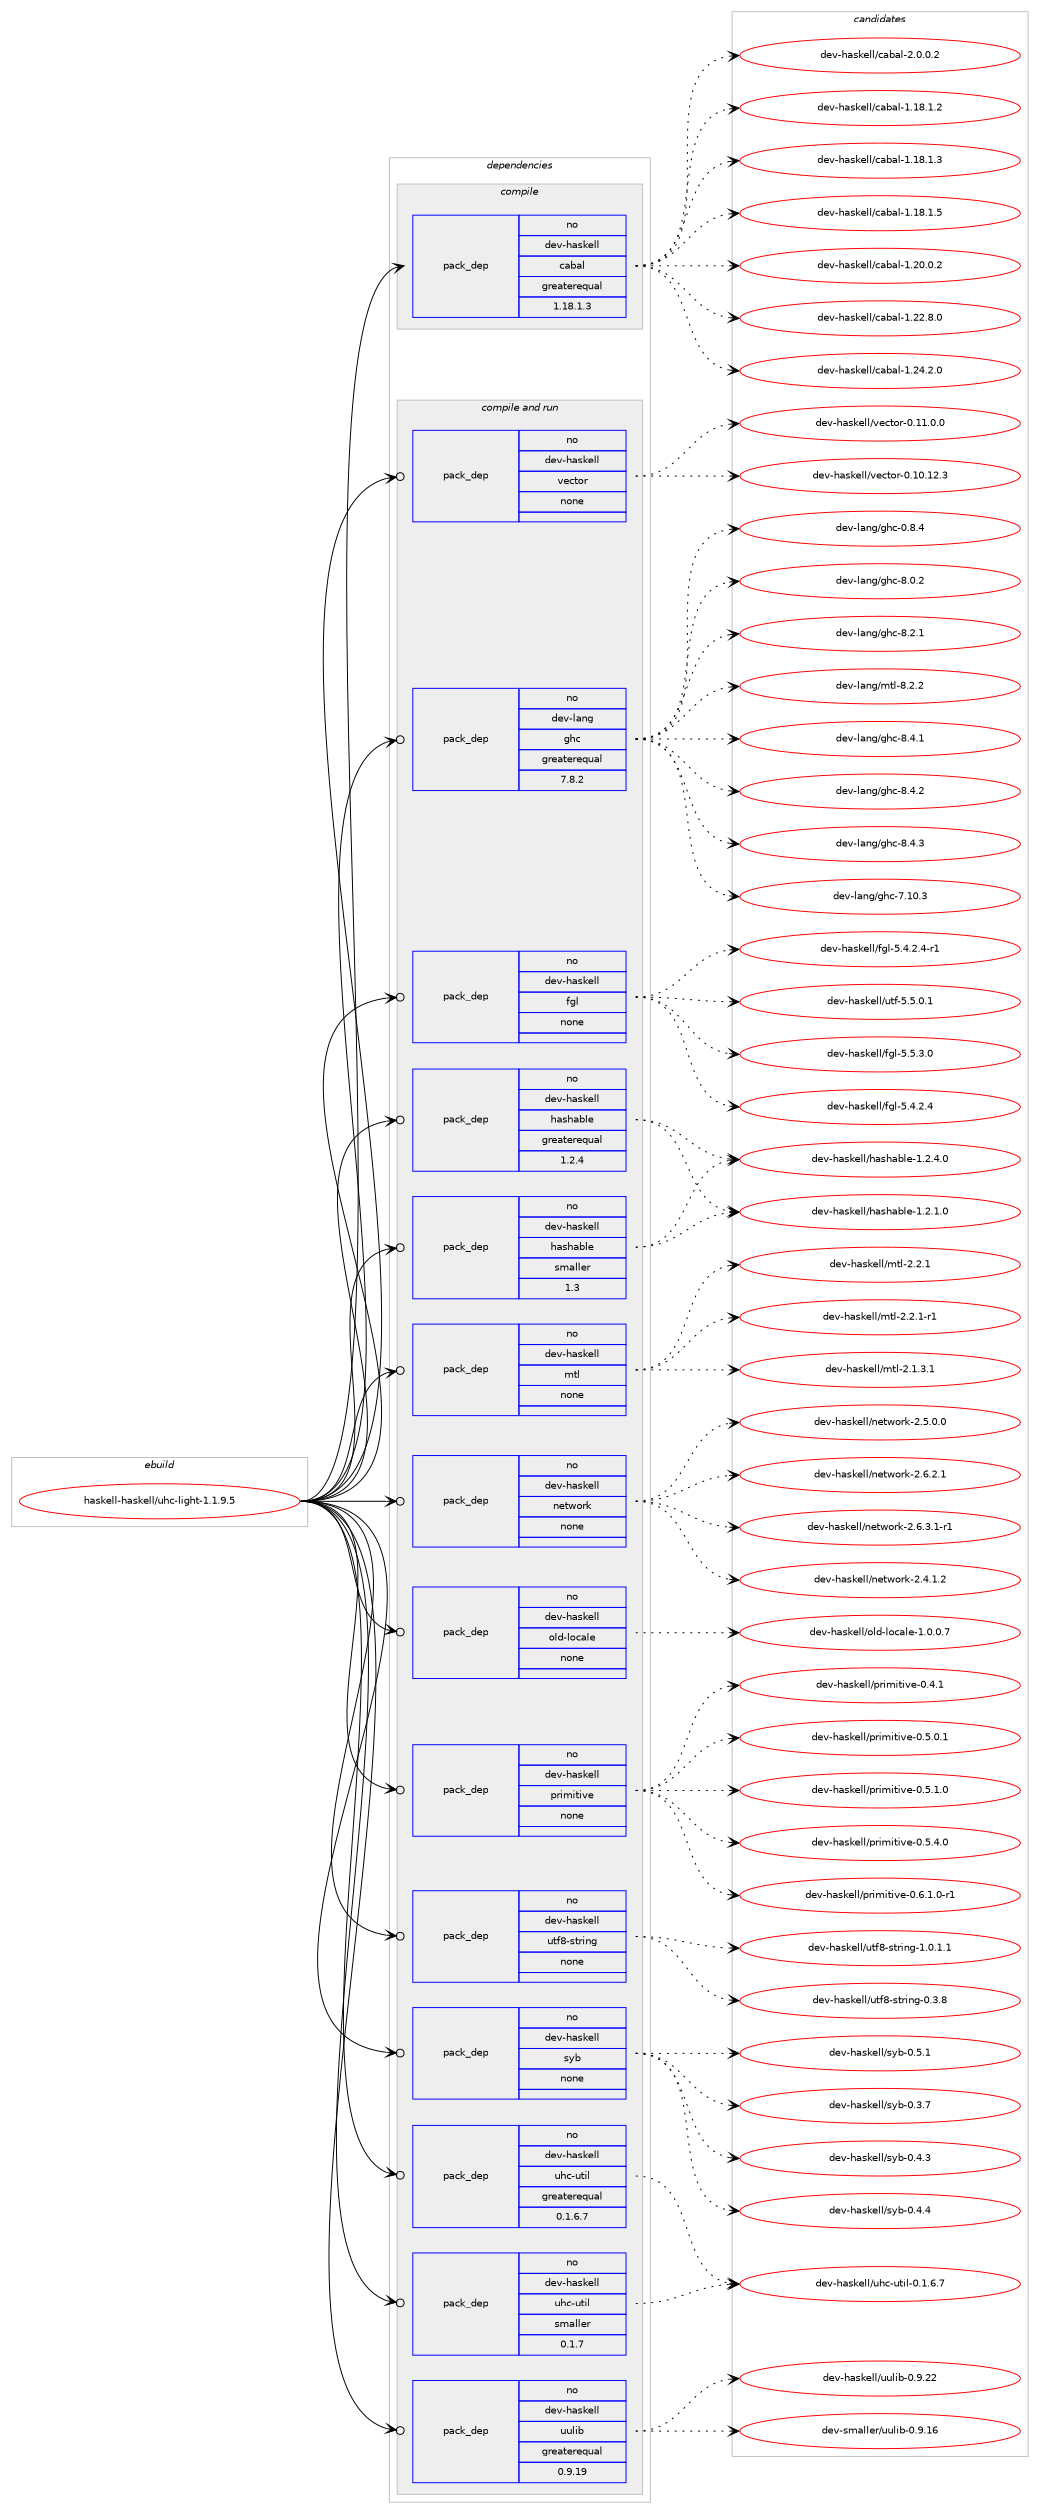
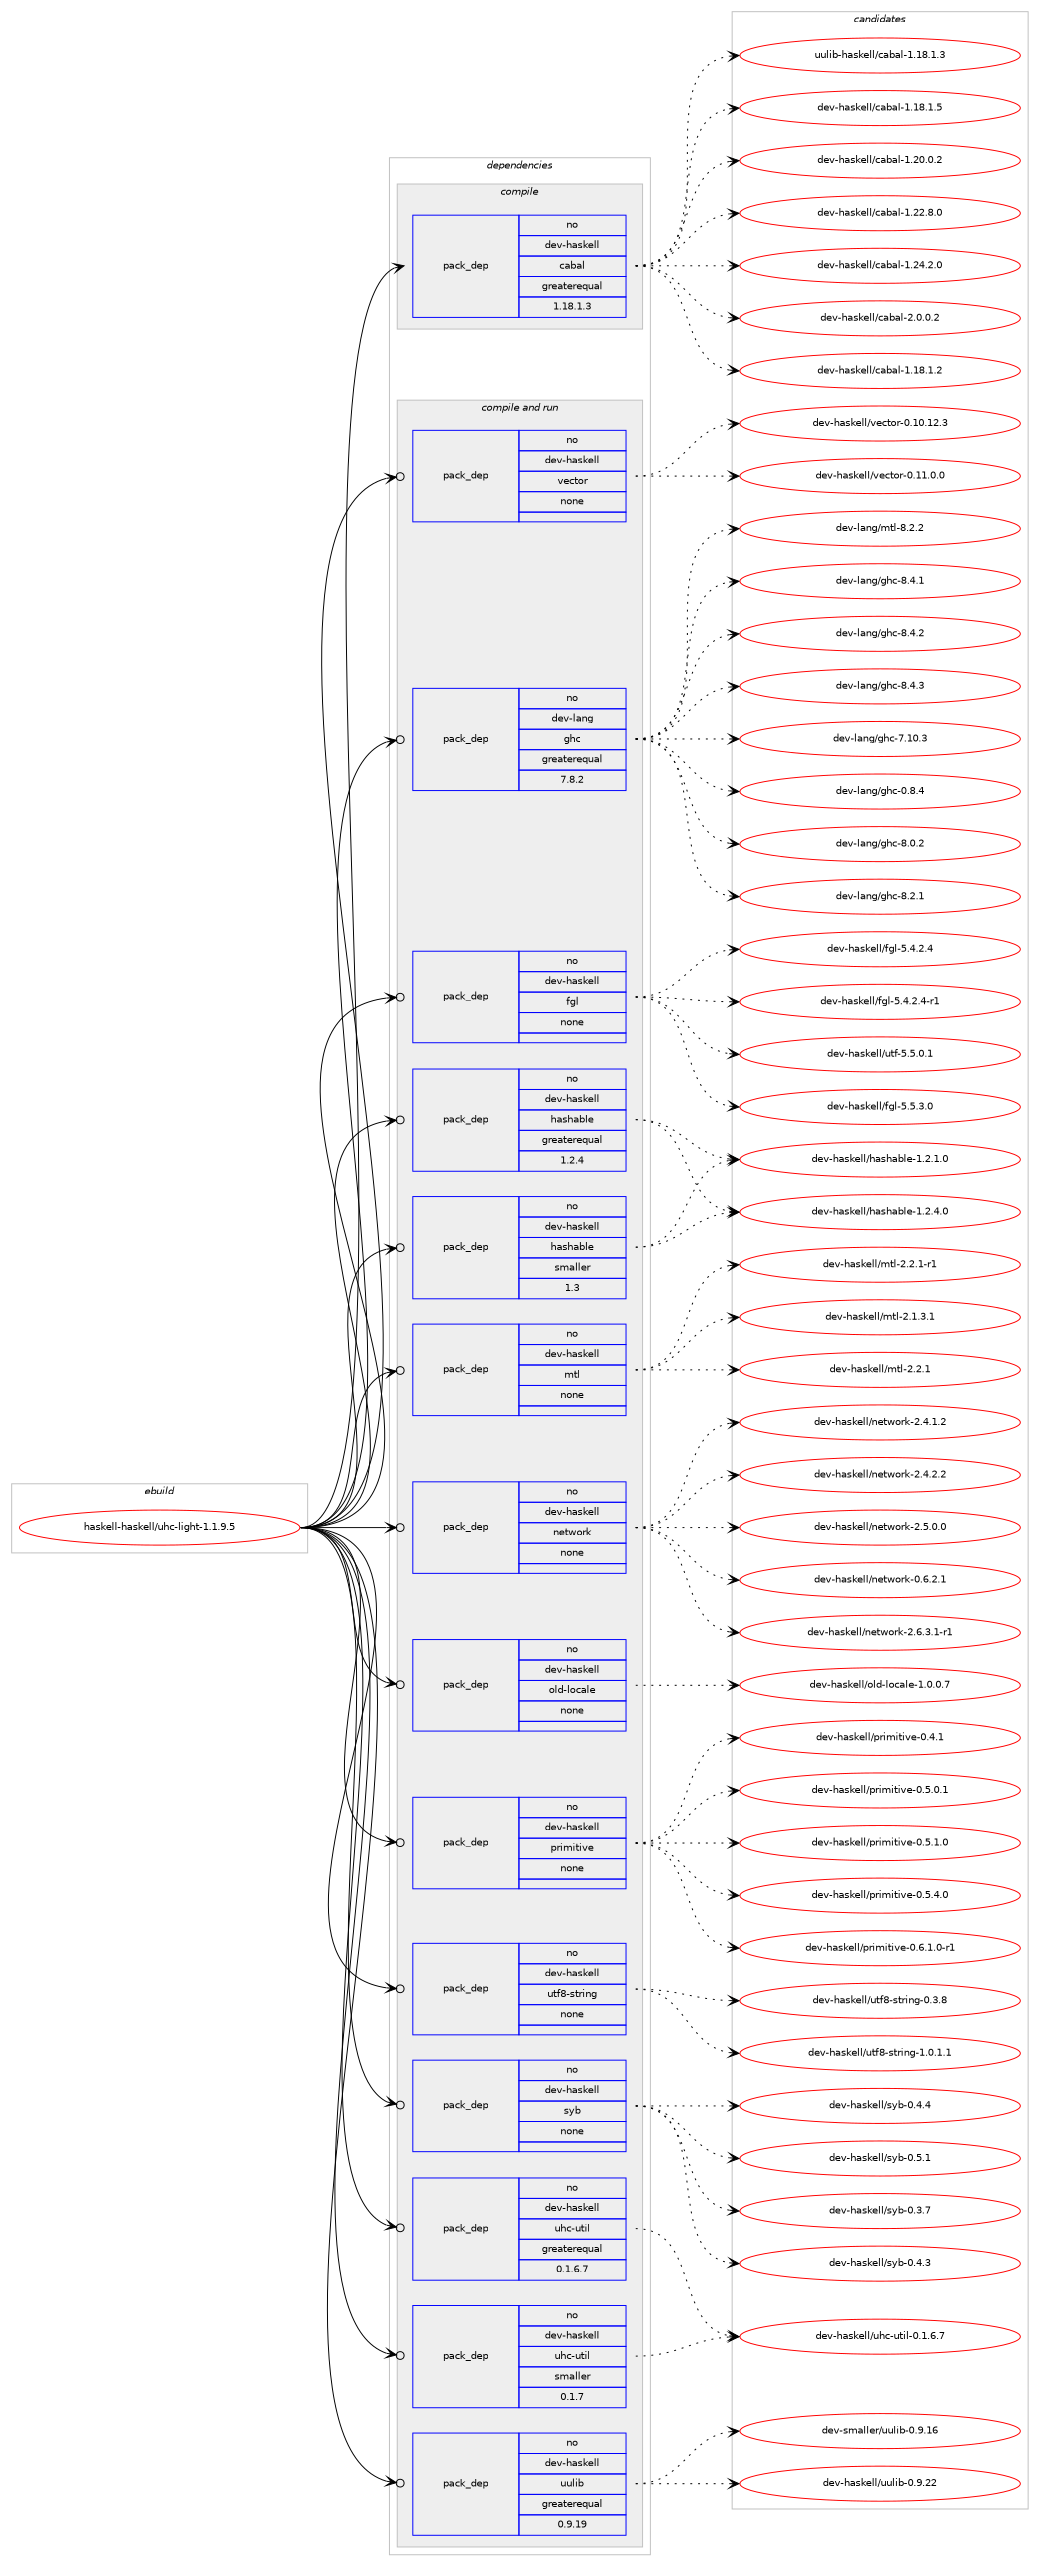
  digraph {
    compound=true
    concentrate=true
    fontname=Helvetica
    fontsize=10
    newrank=true
    rankdir=LR
    ranksep=1.5
    node [color=red fontname=Helvetica fontsize=10]
    edge [arrowhead=vee headport=w style=dotted tailport=e weight=100]
    n1 [label="haskell-haskell/uhc-light-1.1.9.5" width=4]
    n2 [color=blue label=<<TABLE BORDER="0" CELLBORDER="1" CELLSPACING="0" CELLPADDING="4" WIDTH="220"><TR><TD ROWSPAN="6" CELLPADDING="30">pack_dep</TD></TR><TR><TD WIDTH="110">no</TD></TR><TR><TD>dev-haskell</TD></TR><TR><TD>cabal</TD></TR><TR><TD>greaterequal</TD></TR><TR><TD>1.18.1.3</TD></TR></TABLE>> shape=none]
    n3 [color=blue label=<<TABLE BORDER="0" CELLBORDER="1" CELLSPACING="0" CELLPADDING="4" WIDTH="220"><TR><TD ROWSPAN="6" CELLPADDING="30">pack_dep</TD></TR><TR><TD WIDTH="110">no</TD></TR><TR><TD>dev-haskell</TD></TR><TR><TD>fgl</TD></TR><TR><TD>none</TD></TR><TR><TD></TD></TR></TABLE>> shape=none]
    n4 [color=blue label=<<TABLE BORDER="0" CELLBORDER="1" CELLSPACING="0" CELLPADDING="4" WIDTH="220"><TR><TD ROWSPAN="6" CELLPADDING="30">pack_dep</TD></TR><TR><TD WIDTH="110">no</TD></TR><TR><TD>dev-haskell</TD></TR><TR><TD>hashable</TD></TR><TR><TD>greaterequal</TD></TR><TR><TD>1.2.4</TD></TR></TABLE>> shape=none]
    n5 [color=blue label=<<TABLE BORDER="0" CELLBORDER="1" CELLSPACING="0" CELLPADDING="4" WIDTH="220"><TR><TD ROWSPAN="6" CELLPADDING="30">pack_dep</TD></TR><TR><TD WIDTH="110">no</TD></TR><TR><TD>dev-haskell</TD></TR><TR><TD>hashable</TD></TR><TR><TD>smaller</TD></TR><TR><TD>1.3</TD></TR></TABLE>> shape=none]
    n6 [color=blue label=<<TABLE BORDER="0" CELLBORDER="1" CELLSPACING="0" CELLPADDING="4" WIDTH="220"><TR><TD ROWSPAN="6" CELLPADDING="30">pack_dep</TD></TR><TR><TD WIDTH="110">no</TD></TR><TR><TD>dev-haskell</TD></TR><TR><TD>mtl</TD></TR><TR><TD>none</TD></TR><TR><TD></TD></TR></TABLE>> shape=none]
    n7 [color=blue label=<<TABLE BORDER="0" CELLBORDER="1" CELLSPACING="0" CELLPADDING="4" WIDTH="220"><TR><TD ROWSPAN="6" CELLPADDING="30">pack_dep</TD></TR><TR><TD WIDTH="110">no</TD></TR><TR><TD>dev-haskell</TD></TR><TR><TD>network</TD></TR><TR><TD>none</TD></TR><TR><TD></TD></TR></TABLE>> shape=none]
    n8 [color=blue label=<<TABLE BORDER="0" CELLBORDER="1" CELLSPACING="0" CELLPADDING="4" WIDTH="220"><TR><TD ROWSPAN="6" CELLPADDING="30">pack_dep</TD></TR><TR><TD WIDTH="110">no</TD></TR><TR><TD>dev-haskell</TD></TR><TR><TD>old-locale</TD></TR><TR><TD>none</TD></TR><TR><TD></TD></TR></TABLE>> shape=none]
    n9 [color=blue label=<<TABLE BORDER="0" CELLBORDER="1" CELLSPACING="0" CELLPADDING="4" WIDTH="220"><TR><TD ROWSPAN="6" CELLPADDING="30">pack_dep</TD></TR><TR><TD WIDTH="110">no</TD></TR><TR><TD>dev-haskell</TD></TR><TR><TD>primitive</TD></TR><TR><TD>none</TD></TR><TR><TD></TD></TR></TABLE>> shape=none]
    n10 [color=blue label=<<TABLE BORDER="0" CELLBORDER="1" CELLSPACING="0" CELLPADDING="4" WIDTH="220"><TR><TD ROWSPAN="6" CELLPADDING="30">pack_dep</TD></TR><TR><TD WIDTH="110">no</TD></TR><TR><TD>dev-haskell</TD></TR><TR><TD>utf8-string</TD></TR><TR><TD>none</TD></TR><TR><TD></TD></TR></TABLE>> shape=none]
    n11 [color=blue label=<<TABLE BORDER="0" CELLBORDER="1" CELLSPACING="0" CELLPADDING="4" WIDTH="220"><TR><TD ROWSPAN="6" CELLPADDING="30">pack_dep</TD></TR><TR><TD WIDTH="110">no</TD></TR><TR><TD>dev-haskell</TD></TR><TR><TD>syb</TD></TR><TR><TD>none</TD></TR><TR><TD></TD></TR></TABLE>> shape=none]
    n12 [color=blue label=<<TABLE BORDER="0" CELLBORDER="1" CELLSPACING="0" CELLPADDING="4" WIDTH="220"><TR><TD ROWSPAN="6" CELLPADDING="30">pack_dep</TD></TR><TR><TD WIDTH="110">no</TD></TR><TR><TD>dev-haskell</TD></TR><TR><TD>uhc-util</TD></TR><TR><TD>greaterequal</TD></TR><TR><TD>0.1.6.7</TD></TR></TABLE>> shape=none]
    n13 [color=blue label=<<TABLE BORDER="0" CELLBORDER="1" CELLSPACING="0" CELLPADDING="4" WIDTH="220"><TR><TD ROWSPAN="6" CELLPADDING="30">pack_dep</TD></TR><TR><TD WIDTH="110">no</TD></TR><TR><TD>dev-haskell</TD></TR><TR><TD>uhc-util</TD></TR><TR><TD>smaller</TD></TR><TR><TD>0.1.7</TD></TR></TABLE>> shape=none]
    n14 [color=blue label=<<TABLE BORDER="0" CELLBORDER="1" CELLSPACING="0" CELLPADDING="4" WIDTH="220"><TR><TD ROWSPAN="6" CELLPADDING="30">pack_dep</TD></TR><TR><TD WIDTH="110">no</TD></TR><TR><TD>dev-haskell</TD></TR><TR><TD>uulib</TD></TR><TR><TD>greaterequal</TD></TR><TR><TD>0.9.19</TD></TR></TABLE>> shape=none]
    n15 [color=blue label=<<TABLE BORDER="0" CELLBORDER="1" CELLSPACING="0" CELLPADDING="4" WIDTH="220"><TR><TD ROWSPAN="6" CELLPADDING="30">pack_dep</TD></TR><TR><TD WIDTH="110">no</TD></TR><TR><TD>dev-haskell</TD></TR><TR><TD>vector</TD></TR><TR><TD>none</TD></TR><TR><TD></TD></TR></TABLE>> shape=none]
    n16 [color=blue label=<<TABLE BORDER="0" CELLBORDER="1" CELLSPACING="0" CELLPADDING="4" WIDTH="220"><TR><TD ROWSPAN="6" CELLPADDING="30">pack_dep</TD></TR><TR><TD WIDTH="110">no</TD></TR><TR><TD>dev-lang</TD></TR><TR><TD>ghc</TD></TR><TR><TD>greaterequal</TD></TR><TR><TD>7.8.2</TD></TR></TABLE>> shape=none]
    n17 [label="dev-haskell/cabal-1.18.1.2" width=4]
-   n18 [label="dev-haskell/cabal-1.18.1.3" width=4]
+   n18 [label="uulib-haskell/cabal-1.18.1.3" width=4]
    n19 [label="dev-haskell/cabal-1.18.1.5" width=4]
    n20 [label="dev-haskell/cabal-1.20.0.2" width=4]
    n21 [label="dev-haskell/cabal-1.22.8.0" width=4]
    n22 [label="dev-haskell/cabal-1.24.2.0" width=4]
    n23 [label="dev-haskell/cabal-2.0.0.2" width=4]
    n24 [label="dev-haskell/fgl-5.4.2.4" width=4]
    n25 [label="dev-haskell/fgl-5.4.2.4-r1" width=4]
    n26 [label="dev-haskell/utf-5.5.0.1" width=4]
    n27 [label="dev-haskell/fgl-5.5.3.0" width=4]
    n28 [label="dev-haskell/hashable-1.2.1.0" width=4]
    n29 [label="dev-haskell/hashable-1.2.4.0" width=4]
    n30 [label="dev-haskell/mtl-2.1.3.1" width=4]
    n31 [label="dev-haskell/mtl-2.2.1" width=4]
    n32 [label="dev-haskell/mtl-2.2.1-r1" width=4]
    n33 [label="dev-haskell/network-2.4.1.2" width=4]
+   n34 [label="dev-haskell/network-2.4.2.2" width=4]
    n35 [label="dev-haskell/network-2.5.0.0" width=4]
-   n36 [label="dev-haskell/network-2.6.2.1" width=4]
+   n36 [label="dev-haskell/network-0.6.2.1" width=4]
    n37 [label="dev-haskell/network-2.6.3.1-r1" width=4]
    n38 [label="dev-haskell/old-locale-1.0.0.7" width=4]
    n39 [label="dev-haskell/primitive-0.4.1" width=4]
    n40 [label="dev-haskell/primitive-0.5.0.1" width=4]
    n41 [label="dev-haskell/primitive-0.5.1.0" width=4]
    n42 [label="dev-haskell/primitive-0.5.4.0" width=4]
    n43 [label="dev-haskell/primitive-0.6.1.0-r1" width=4]
    n44 [label="dev-haskell/syb-0.3.7" width=4]
    n45 [label="dev-haskell/syb-0.4.3" width=4]
    n46 [label="dev-haskell/syb-0.4.4" width=4]
    n47 [label="dev-haskell/syb-0.5.1" width=4]
    n48 [label="dev-haskell/uhc-util-0.1.6.7" width=4]
    n49 [label="dev-haskell/utf8-string-0.3.8" width=4]
    n50 [label="dev-haskell/utf8-string-1.0.1.1" width=4]
    n51 [label="dev-smaller/uulib-0.9.16" width=4]
    n52 [label="dev-haskell/uulib-0.9.22" width=4]
    n53 [label="dev-haskell/vector-0.10.12.3" width=4]
    n54 [label="dev-haskell/vector-0.11.0.0" width=4]
    n55 [label="dev-lang/ghc-7.10.3" width=4]
    n56 [label="dev-lang/ghc-0.8.4" width=4]
    n57 [label="dev-lang/ghc-8.0.2" width=4]
    n58 [label="dev-lang/ghc-8.2.1" width=4]
    n59 [label="dev-lang/mtl-8.2.2" width=4]
    n60 [label="dev-lang/ghc-8.4.1" width=4]
    n61 [label="dev-lang/ghc-8.4.2" width=4]
    n62 [label="dev-lang/ghc-8.4.3" width=4]
    subgraph cluster_1 {
      color=gray
      label=<<i>ebuild</i>>
      rank=same
      n1
    }
    subgraph cluster_2 {
      color=gray
      label=<<i>dependencies</i>>
      subgraph cluster_3 {
        color=gray
        fillcolor="#eeeeee"
        label=<<i>compile</i>>
        style=filled
        subgraph sub_4 {
          color=gray
          fillcolor="#eeeeee"
          label=<<i>compile</i>>
          style=filled
          n2
        }
      }
      subgraph cluster_5 {
        color=gray
        fillcolor="#eeeeee"
        label=<<i>compile and run</i>>
        style=filled
        subgraph sub_6 {
          color=gray
          fillcolor="#eeeeee"
          label=<<i>compile and run</i>>
          style=filled
          n3
        }
        subgraph sub_7 {
          color=gray
          fillcolor="#eeeeee"
          label=<<i>compile and run</i>>
          style=filled
          n4
        }
        subgraph sub_8 {
          color=gray
          fillcolor="#eeeeee"
          label=<<i>compile and run</i>>
          style=filled
          n5
        }
        subgraph sub_9 {
          color=gray
          fillcolor="#eeeeee"
          label=<<i>compile and run</i>>
          style=filled
          n6
        }
        subgraph sub_10 {
          color=gray
          fillcolor="#eeeeee"
          label=<<i>compile and run</i>>
          style=filled
          n7
        }
        subgraph sub_11 {
          color=gray
          fillcolor="#eeeeee"
          label=<<i>compile and run</i>>
          style=filled
          n8
        }
        subgraph sub_12 {
          color=gray
          fillcolor="#eeeeee"
          label=<<i>compile and run</i>>
          style=filled
          n9
        }
        subgraph sub_13 {
          color=gray
          fillcolor="#eeeeee"
          label=<<i>compile and run</i>>
          style=filled
          n10
        }
        subgraph sub_14 {
          color=gray
          fillcolor="#eeeeee"
          label=<<i>compile and run</i>>
          style=filled
          n11
        }
        subgraph sub_15 {
          color=gray
          fillcolor="#eeeeee"
          label=<<i>compile and run</i>>
          style=filled
          n12
        }
        subgraph sub_16 {
          color=gray
          fillcolor="#eeeeee"
          label=<<i>compile and run</i>>
          style=filled
          n13
        }
        subgraph sub_17 {
          color=gray
          fillcolor="#eeeeee"
          label=<<i>compile and run</i>>
          style=filled
          n14
        }
        subgraph sub_18 {
          color=gray
          fillcolor="#eeeeee"
          label=<<i>compile and run</i>>
          style=filled
          n15
        }
        subgraph sub_19 {
          color=gray
          fillcolor="#eeeeee"
          label=<<i>compile and run</i>>
          style=filled
          n16
        }
      }
      subgraph cluster_20 {
        color=gray
        fillcolor="#eeeeee"
        label=<<i>run</i>>
        style=filled
      }
    }
    subgraph cluster_21 {
      color=gray
      label=<<i>candidates</i>>
      rank=same
      subgraph sub_22 {
        color=black
        label=<<i>candidates</i>>
        nodesep=1
        rank=same
        n17
        n18
        n19
        n20
        n21
        n22
        n23
      }
      subgraph sub_23 {
        color=black
        label=<<i>candidates</i>>
        nodesep=1
        rank=same
        n24
        n25
        n26
        n27
      }
      subgraph sub_24 {
        color=black
        label=<<i>candidates</i>>
        nodesep=1
        rank=same
        n28
        n29
      }
      subgraph sub_25 {
        color=black
        label=<<i>candidates</i>>
        nodesep=1
        rank=same
        n28
        n29
      }
      subgraph sub_26 {
        color=black
        label=<<i>candidates</i>>
        nodesep=1
        rank=same
        n30
        n31
        n32
      }
      subgraph sub_27 {
        color=black
        label=<<i>candidates</i>>
        nodesep=1
        rank=same
        n33
+       n34
        n35
        n36
        n37
      }
      subgraph sub_28 {
        color=black
        label=<<i>candidates</i>>
        nodesep=1
        rank=same
        n38
      }
      subgraph sub_29 {
        color=black
        label=<<i>candidates</i>>
        nodesep=1
        rank=same
        n39
        n40
        n41
        n42
        n43
      }
      subgraph sub_30 {
        color=black
        label=<<i>candidates</i>>
        nodesep=1
        rank=same
        n44
        n45
        n46
        n47
      }
      subgraph sub_31 {
        color=black
        label=<<i>candidates</i>>
        nodesep=1
        rank=same
        n48
      }
      subgraph sub_32 {
        color=black
        label=<<i>candidates</i>>
        nodesep=1
        rank=same
        n48
      }
      subgraph sub_33 {
        color=black
        label=<<i>candidates</i>>
        nodesep=1
        rank=same
        n49
        n50
      }
      subgraph sub_34 {
        color=black
        label=<<i>candidates</i>>
        nodesep=1
        rank=same
        n51
        n52
      }
      subgraph sub_35 {
        color=black
        label=<<i>candidates</i>>
        nodesep=1
        rank=same
        n53
        n54
      }
      subgraph sub_36 {
        color=black
        label=<<i>candidates</i>>
        nodesep=1
        rank=same
        n55
        n56
        n57
        n58
        n59
        n60
        n61
        n62
      }
    }
    n1 -> n2 [style=solid weight=20]
    n1 -> n3 [arrowhead=odotvee style=solid weight=20]
    n1 -> n4 [arrowhead=odotvee style=solid weight=20]
    n1 -> n5 [arrowhead=odotvee style=solid weight=20]
    n1 -> n6 [arrowhead=odotvee style=solid weight=20]
    n1 -> n7 [arrowhead=odotvee style=solid weight=20]
    n1 -> n8 [arrowhead=odotvee style=solid weight=20]
    n1 -> n9 [arrowhead=odotvee style=solid weight=20]
    n1 -> n10 [arrowhead=odotvee style=solid weight=20]
    n1 -> n11 [arrowhead=odotvee style=solid weight=20]
    n1 -> n12 [arrowhead=odotvee style=solid weight=20]
    n1 -> n13 [arrowhead=odotvee style=solid weight=20]
    n1 -> n14 [arrowhead=odotvee style=solid weight=20]
    n1 -> n15 [arrowhead=odotvee style=solid weight=20]
    n1 -> n16 [arrowhead=odotvee style=solid weight=20]
    n2 -> n17
    n2 -> n18
    n2 -> n19
    n2 -> n20
    n2 -> n21
    n2 -> n22
    n2 -> n23
    n3 -> n24
    n3 -> n25
    n3 -> n26
    n3 -> n27
    n4 -> n28
    n4 -> n29
    n5 -> n28
    n5 -> n29
    n6 -> n30
    n6 -> n31
    n6 -> n32
    n7 -> n33
+   n7 -> n34
    n7 -> n35
    n7 -> n36
    n7 -> n37
    n8 -> n38
    n9 -> n39
    n9 -> n40
    n9 -> n41
    n9 -> n42
    n9 -> n43
    n10 -> n49
    n10 -> n50
    n11 -> n44
    n11 -> n45
    n11 -> n46
    n11 -> n47
    n12 -> n48
    n13 -> n48
    n14 -> n51
    n14 -> n52
    n15 -> n53
    n15 -> n54
    n16 -> n55
    n16 -> n56
    n16 -> n57
    n16 -> n58
    n16 -> n59
    n16 -> n60
    n16 -> n61
    n16 -> n62
  }
